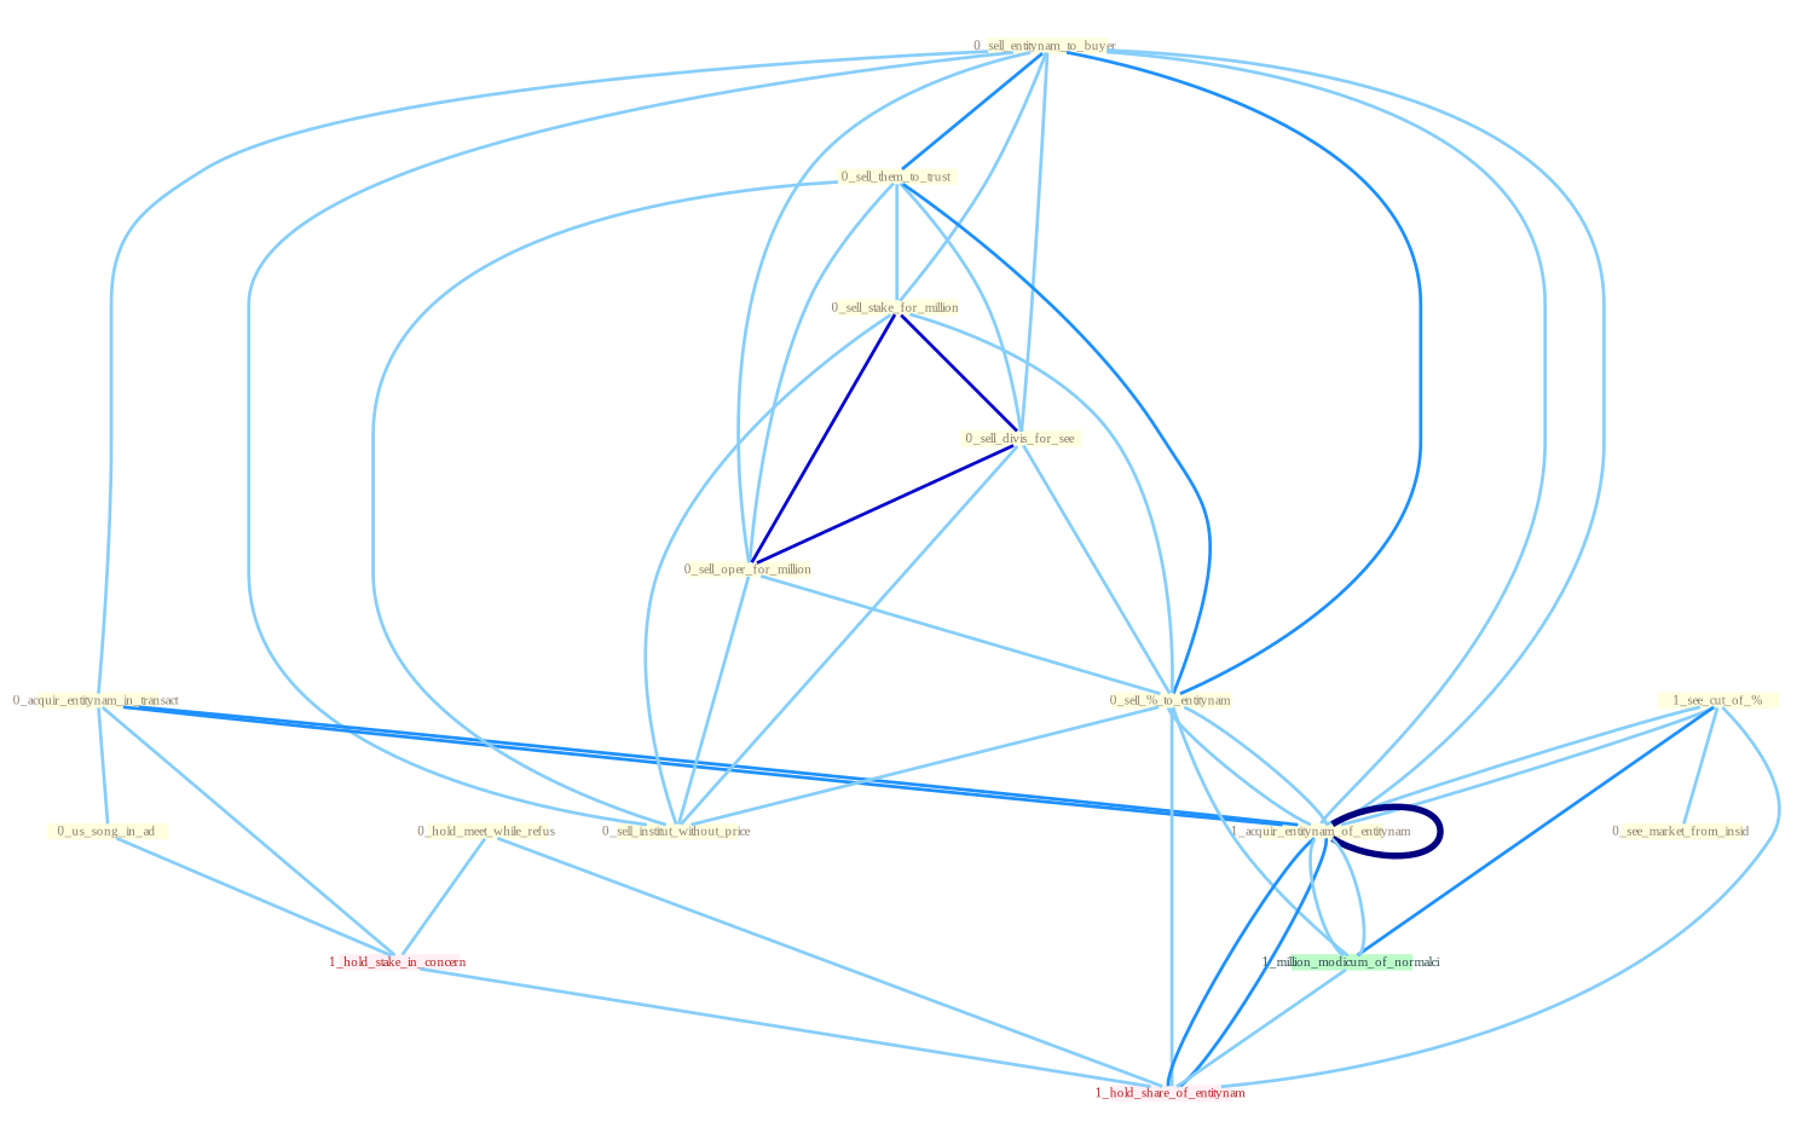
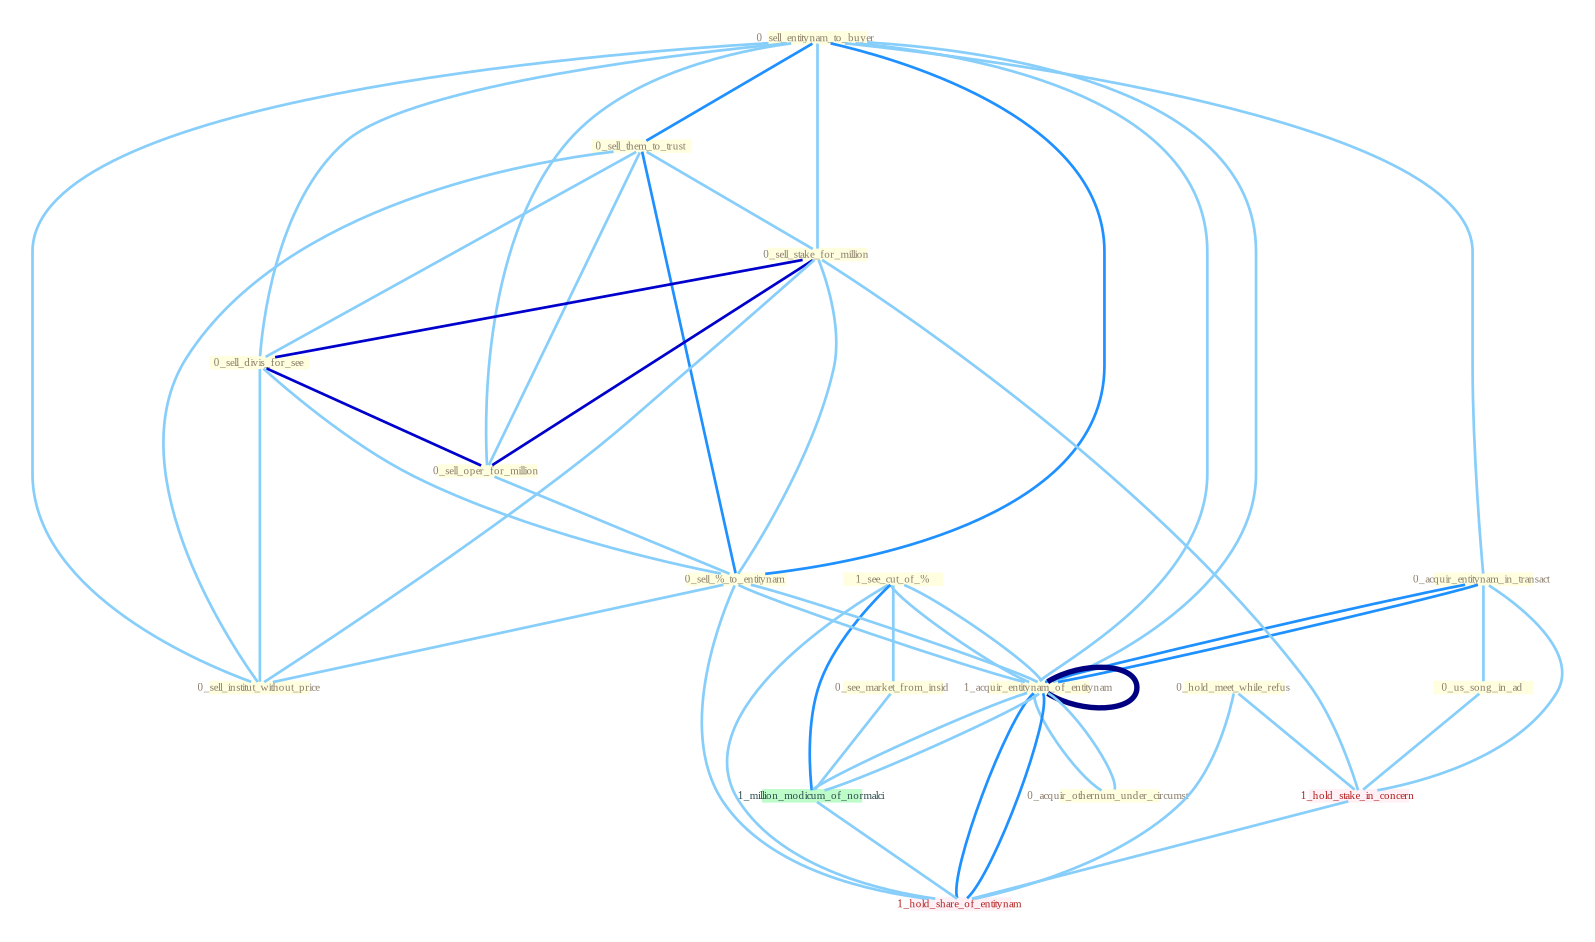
  graph {
    fontname="Liberation Serif"
    node [color="#ffffe0" fixedsize=true fontcolor="#8b7d6b" fontname="Liberation Serif" fontsize=4 shape=polygon style=filled]
    edge [color="#87cefa" fontname="Liberation Serif" w=1]
    "0_sell_entitynam_to_buyer " [height=.06 width=.5]
    "0_acquir_entitynam_in_transact " [height=.06 width=.5]
    "0_sell_them_to_trust " [height=.06 width=.5]
    "0_sell_stake_for_million " [height=.06 width=.5]
    "1_see_cut_of_% " [height=.06 width=.5]
    n6 [height=.06 label="0_sell_divis_for_see" width=.5]
    "0_us_song_in_ad " [height=.06 width=.5]
    "0_sell_oper_for_million " [height=.06 width=.5]
    "0_sell_%_to_entitynam " [height=.06 width=.5]
    "1_acquir_entitynam_of_entitynam " [height=.06 width=.5]
    "0_see_market_from_insid " [height=.06 width=.5]
    "0_hold_meet_while_refus " [height=.06 width=.5]
    "0_sell_institut_without_price " [height=.06 width=.5]
+   "0_acquir_othernum_under_circumst " [height=.06 width=.5]
    "1_hold_stake_in_concern " [color="#fff0f5" fontcolor="#b22222" height=.06 width=.5]
    "1_hold_share_of_entitynam " [color="#fff0f5" fontcolor="#b22222" height=.06 width=.5]
    n17 [color="#BDFCC9" fontcolor="#2f4f4f" height=.06 label="1_million_modicum_of_normalci" width=.5]
    subgraph sub_1 {
      "0_sell_entitynam_to_buyer "
      "0_acquir_entitynam_in_transact "
      "0_sell_them_to_trust "
      "0_sell_stake_for_million "
      "1_see_cut_of_% "
      n6
      "0_us_song_in_ad "
      "0_sell_oper_for_million "
      "0_sell_%_to_entitynam "
      "1_acquir_entitynam_of_entitynam "
      "0_see_market_from_insid "
      "0_hold_meet_while_refus "
      "0_sell_institut_without_price "
+     "0_acquir_othernum_under_circumst "
    }
    subgraph sub_2 {
      "1_acquir_entitynam_of_entitynam "
      "1_hold_stake_in_concern "
      "1_hold_share_of_entitynam "
    }
    "0_sell_entitynam_to_buyer " -- "0_acquir_entitynam_in_transact "
    "0_sell_entitynam_to_buyer " -- "0_sell_them_to_trust " [color="#1e90ff" w=2]
    "0_sell_entitynam_to_buyer " -- "0_sell_stake_for_million "
    "0_sell_entitynam_to_buyer " -- n6
    "0_sell_entitynam_to_buyer " -- "0_sell_oper_for_million "
    "0_sell_entitynam_to_buyer " -- "0_sell_%_to_entitynam " [color="#1e90ff" w=2]
    "0_sell_entitynam_to_buyer " -- "1_acquir_entitynam_of_entitynam "
    "0_sell_entitynam_to_buyer " -- "1_acquir_entitynam_of_entitynam "
    "0_sell_entitynam_to_buyer " -- "0_sell_institut_without_price "
    "0_acquir_entitynam_in_transact " -- "0_us_song_in_ad "
    "0_acquir_entitynam_in_transact " -- "1_acquir_entitynam_of_entitynam " [color="#1e90ff" w=2]
    "0_acquir_entitynam_in_transact " -- "1_acquir_entitynam_of_entitynam " [color="#1e90ff" w=2]
    "0_acquir_entitynam_in_transact " -- "1_hold_stake_in_concern "
    "0_sell_them_to_trust " -- "0_sell_stake_for_million "
    "0_sell_them_to_trust " -- n6
    "0_sell_them_to_trust " -- "0_sell_oper_for_million "
    "0_sell_them_to_trust " -- "0_sell_%_to_entitynam " [color="#1e90ff" w=2]
    "0_sell_them_to_trust " -- "0_sell_institut_without_price "
    "0_sell_stake_for_million " -- n6 [color="#0000cd" w=3]
    "0_sell_stake_for_million " -- "0_sell_oper_for_million " [color="#0000cd" w=3]
    "0_sell_stake_for_million " -- "0_sell_%_to_entitynam "
    "0_sell_stake_for_million " -- "0_sell_institut_without_price "
+   "0_sell_stake_for_million " -- "1_hold_stake_in_concern "
    "1_see_cut_of_% " -- "1_acquir_entitynam_of_entitynam "
    "1_see_cut_of_% " -- "1_acquir_entitynam_of_entitynam "
    "1_see_cut_of_% " -- "0_see_market_from_insid "
    "1_see_cut_of_% " -- "1_hold_share_of_entitynam "
    "1_see_cut_of_% " -- n17 [color="#1e90ff" w=2]
    n6 -- "0_sell_oper_for_million " [color="#0000cd" w=3]
    n6 -- "0_sell_%_to_entitynam "
    n6 -- "0_sell_institut_without_price "
    "0_us_song_in_ad " -- "1_hold_stake_in_concern "
    "0_sell_oper_for_million " -- "0_sell_%_to_entitynam "
-   "0_sell_oper_for_million " -- "0_sell_institut_without_price "
    "0_sell_%_to_entitynam " -- "1_acquir_entitynam_of_entitynam "
    "0_sell_%_to_entitynam " -- "1_acquir_entitynam_of_entitynam "
    "0_sell_%_to_entitynam " -- "0_sell_institut_without_price "
    "0_sell_%_to_entitynam " -- "1_hold_share_of_entitynam "
    "1_acquir_entitynam_of_entitynam " -- "1_acquir_entitynam_of_entitynam " [color="#000080" style=bold w=4]
+   "1_acquir_entitynam_of_entitynam " -- "0_acquir_othernum_under_circumst "
    "1_acquir_entitynam_of_entitynam " -- "1_hold_share_of_entitynam " [color="#1e90ff" w=2]
    "1_acquir_entitynam_of_entitynam " -- "1_hold_share_of_entitynam " [color="#1e90ff" w=2]
    "1_acquir_entitynam_of_entitynam " -- n17
-   "0_sell_%_to_entitynam " -- n17
+   "0_see_market_from_insid " -- n17
    "0_hold_meet_while_refus " -- "1_hold_stake_in_concern "
    "0_hold_meet_while_refus " -- "1_hold_share_of_entitynam "
+   "0_acquir_othernum_under_circumst " -- "1_acquir_entitynam_of_entitynam "
    "1_hold_stake_in_concern " -- "1_hold_share_of_entitynam "
    n17 -- "1_acquir_entitynam_of_entitynam "
    n17 -- "1_hold_share_of_entitynam "
  }
